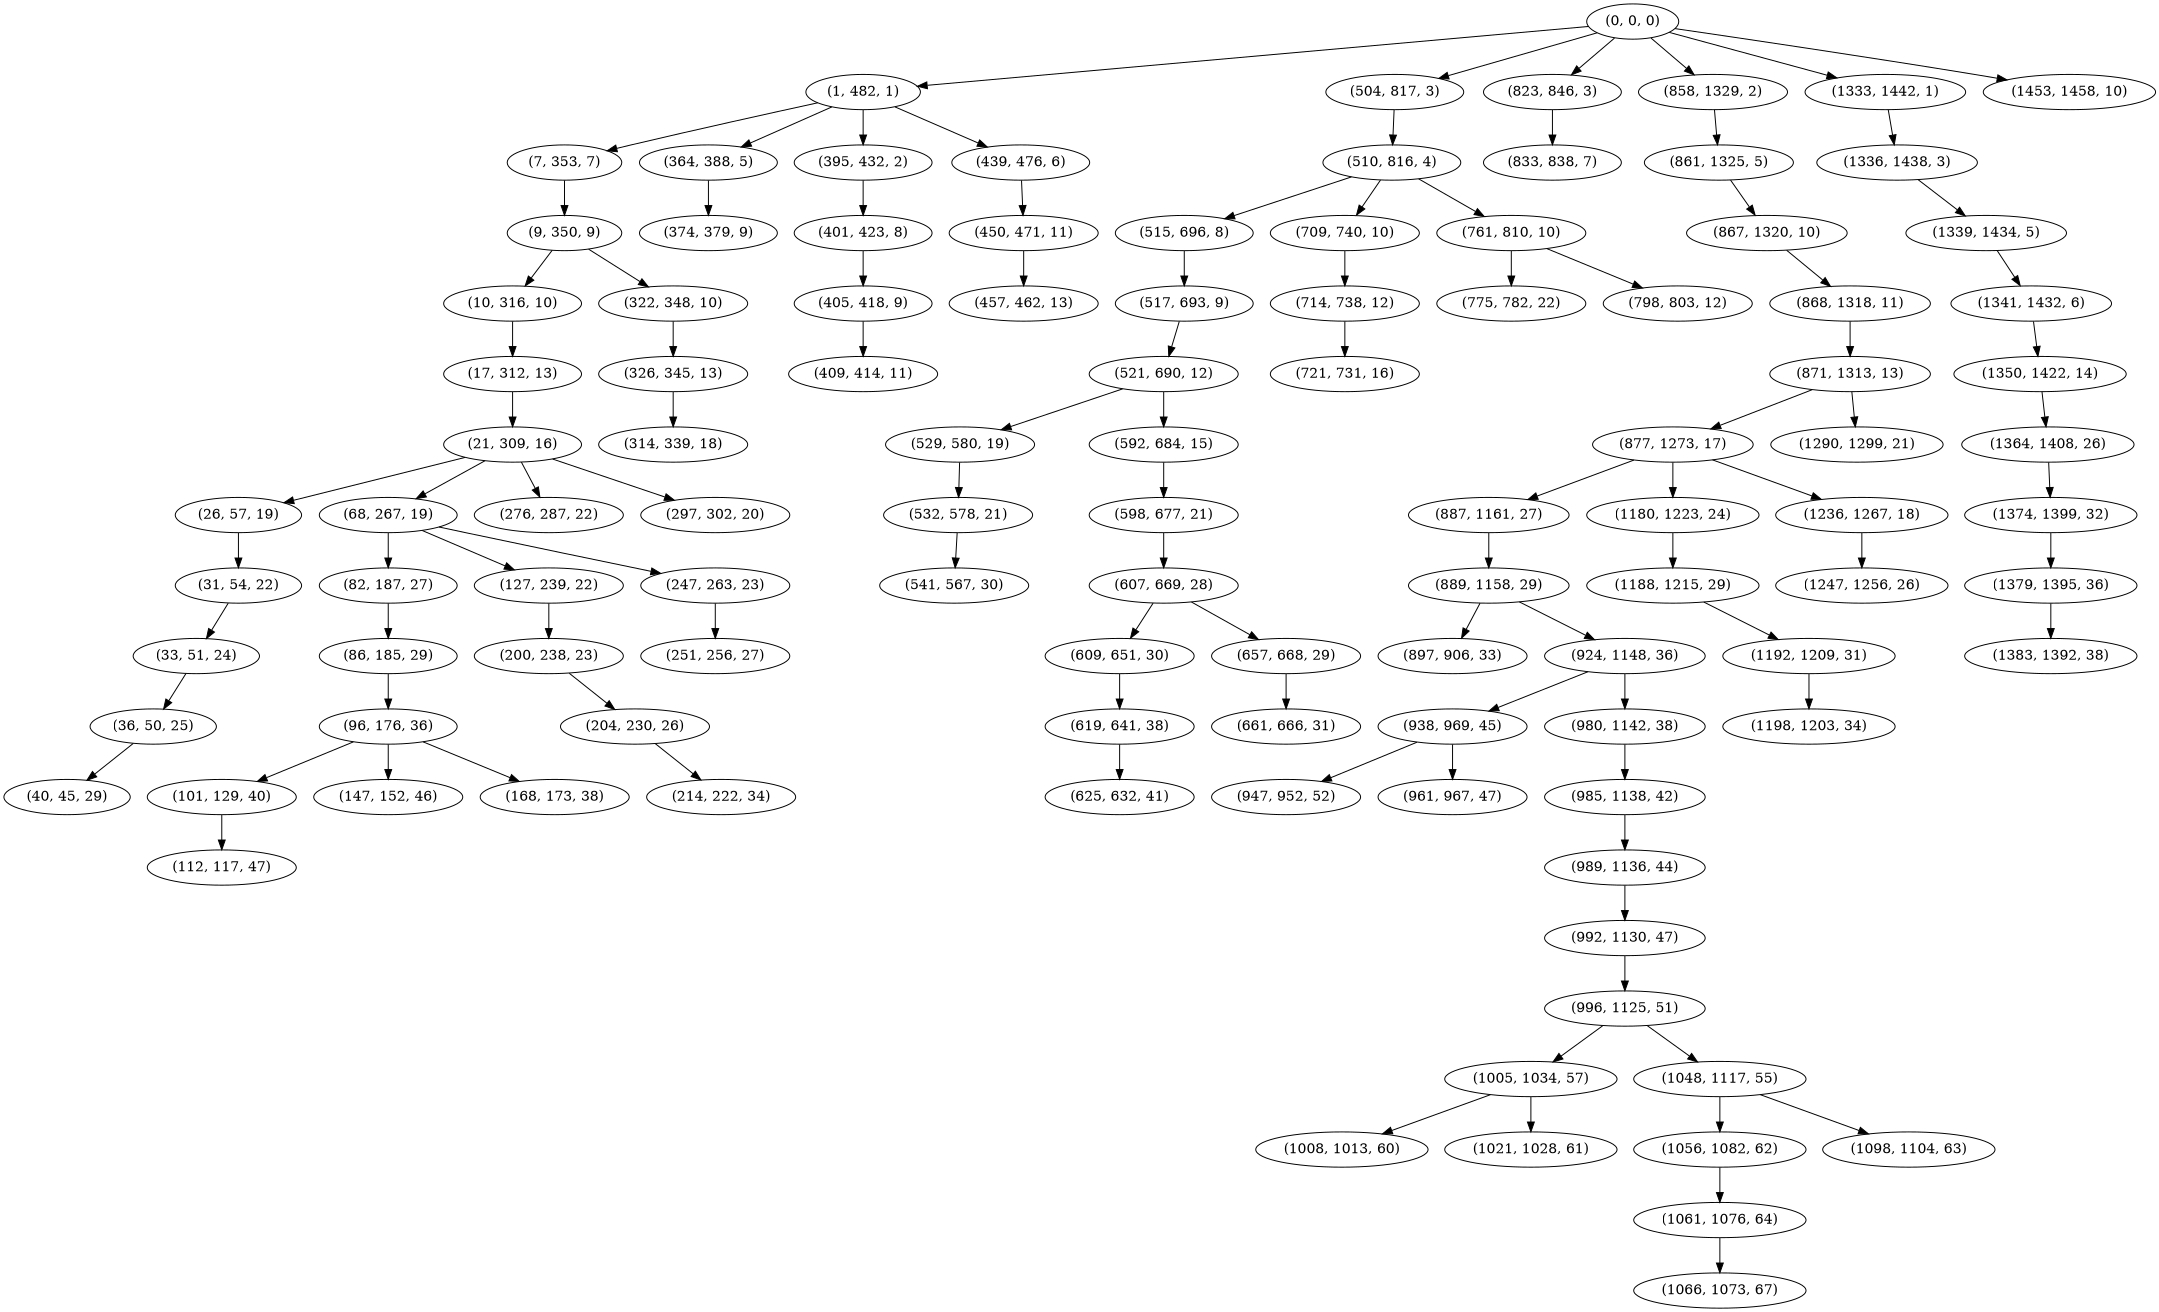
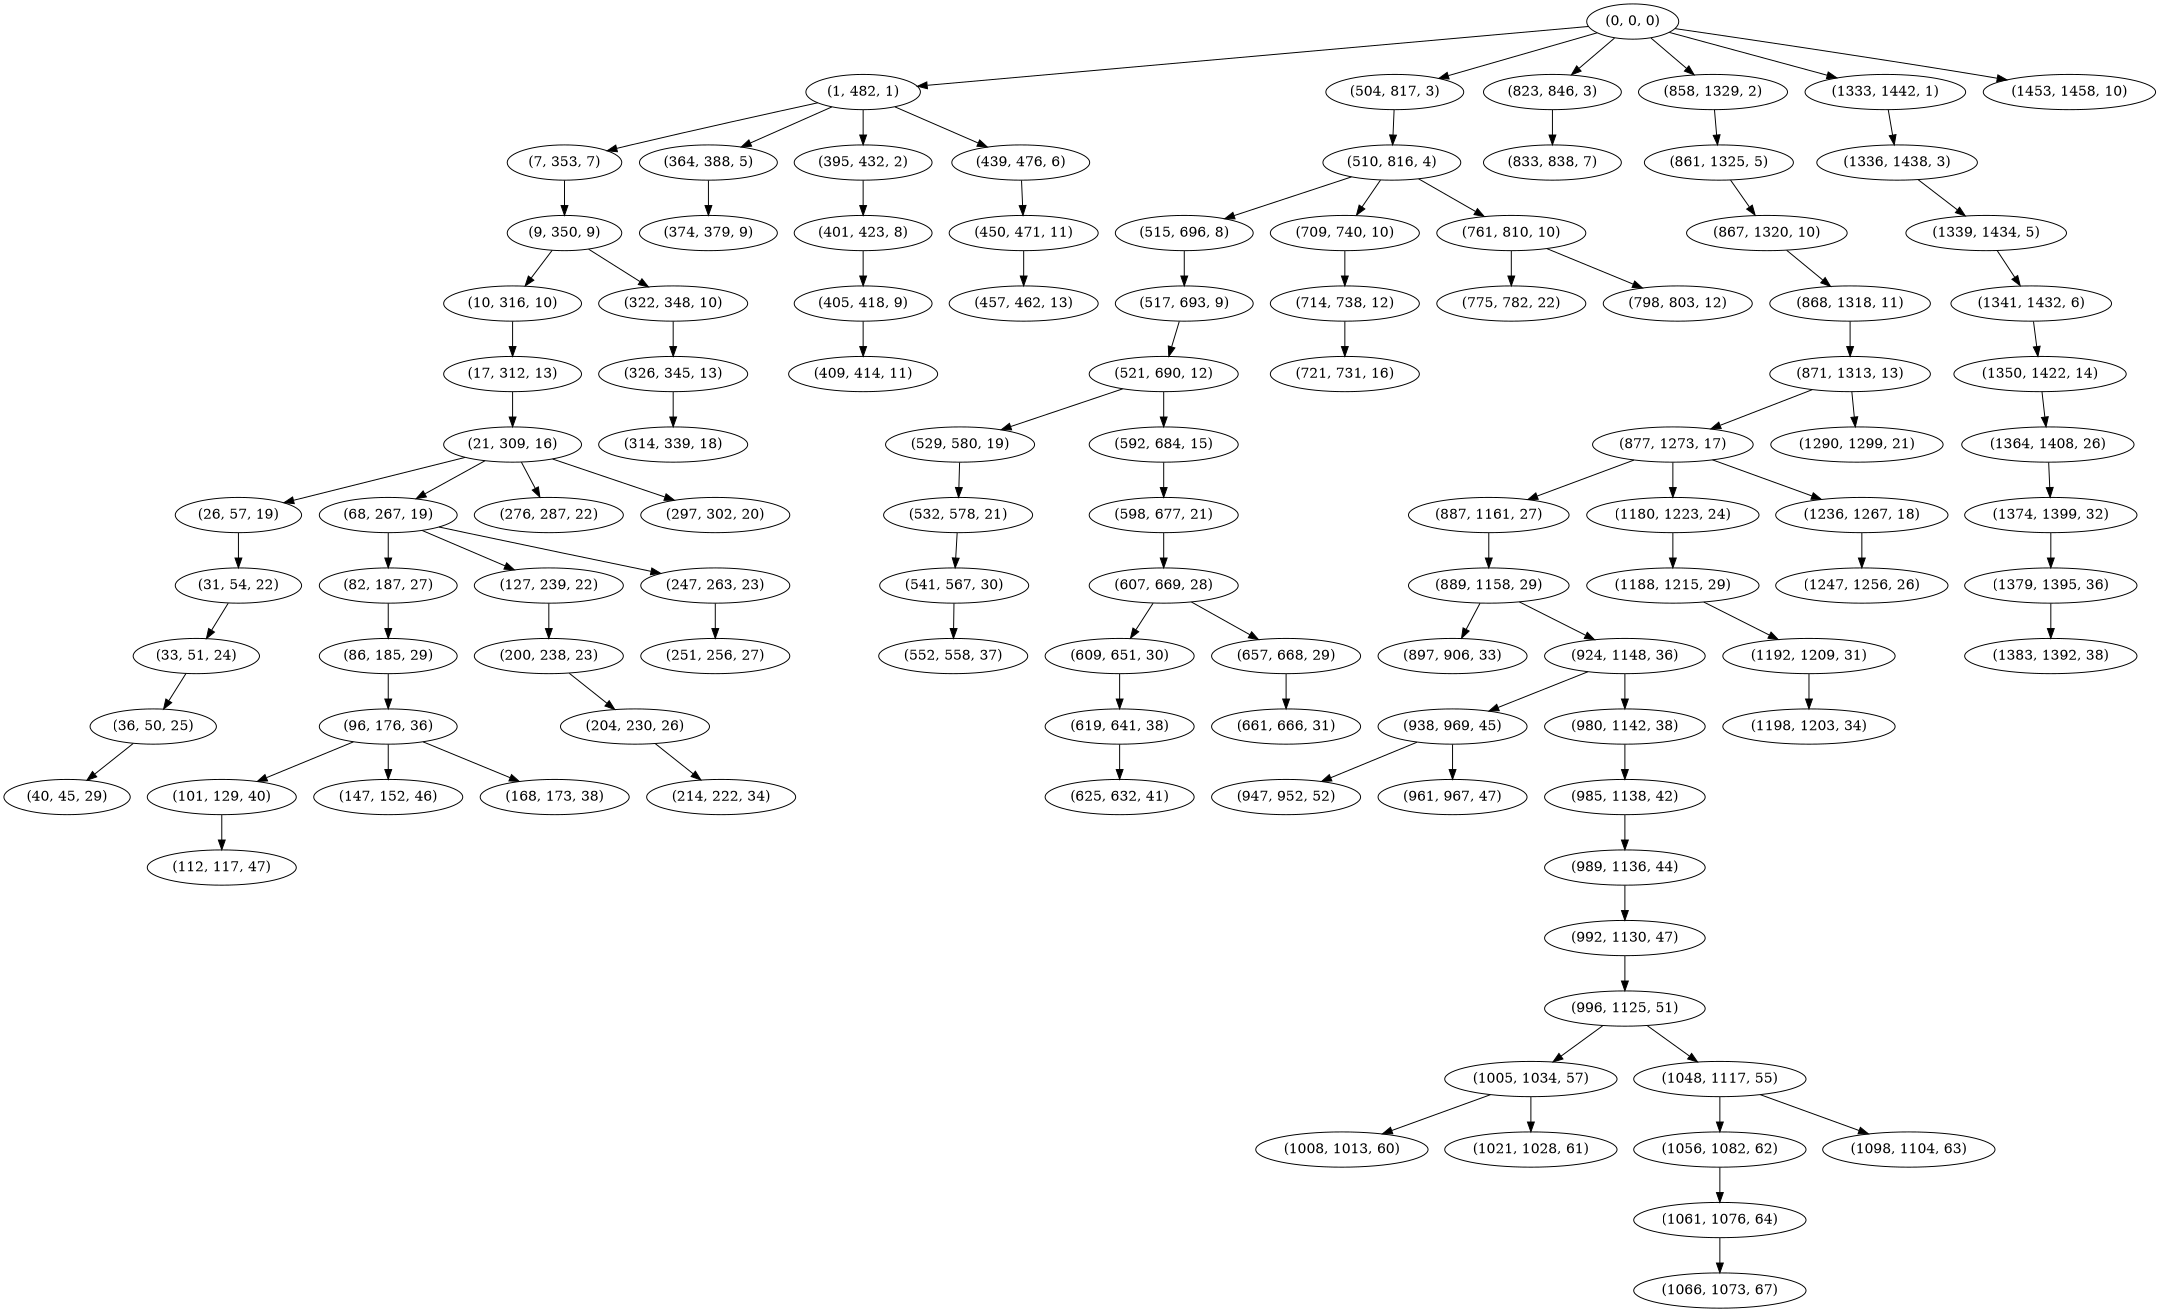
  digraph {
    "(0, 0, 0)"
    "(1, 482, 1)"
    "(504, 817, 3)"
    "(823, 846, 3)"
    "(858, 1329, 2)"
    "(1333, 1442, 1)"
    "(1453, 1458, 10)"
    "(7, 353, 7)"
    "(364, 388, 5)"
    "(395, 432, 2)"
    "(439, 476, 6)"
    "(510, 816, 4)"
    "(833, 838, 7)"
    "(861, 1325, 5)"
    "(1336, 1438, 3)"
    "(9, 350, 9)"
    "(374, 379, 9)"
    "(401, 423, 8)"
    "(450, 471, 11)"
    "(10, 316, 10)"
    "(322, 348, 10)"
    "(17, 312, 13)"
    "(326, 345, 13)"
    "(21, 309, 16)"
    "(26, 57, 19)"
    "(68, 267, 19)"
    "(276, 287, 22)"
    "(297, 302, 20)"
    "(31, 54, 22)"
    "(82, 187, 27)"
    n31 [label="(127, 239, 22)"]
    "(247, 263, 23)"
    "(33, 51, 24)"
    "(36, 50, 25)"
    "(40, 45, 29)"
    "(86, 185, 29)"
    "(200, 238, 23)"
    "(251, 256, 27)"
    "(96, 176, 36)"
    "(101, 129, 40)"
    "(147, 152, 46)"
    "(168, 173, 38)"
    "(112, 117, 47)"
    "(204, 230, 26)"
    "(214, 222, 34)"
    n46 [label="(314, 339, 18)"]
    "(405, 418, 9)"
    "(409, 414, 11)"
    "(457, 462, 13)"
    "(515, 696, 8)"
    "(709, 740, 10)"
    "(761, 810, 10)"
    "(517, 693, 9)"
    "(714, 738, 12)"
    "(775, 782, 22)"
    "(798, 803, 12)"
    "(521, 690, 12)"
    "(529, 580, 19)"
    "(592, 684, 15)"
    "(532, 578, 21)"
    "(598, 677, 21)"
    "(541, 567, 30)"
+   "(552, 558, 37)"
    "(607, 669, 28)"
    "(609, 651, 30)"
    "(657, 668, 29)"
    "(619, 641, 38)"
    "(661, 666, 31)"
    "(625, 632, 41)"
    "(721, 731, 16)"
    "(867, 1320, 10)"
    "(868, 1318, 11)"
    "(871, 1313, 13)"
    "(877, 1273, 17)"
    "(1290, 1299, 21)"
    "(887, 1161, 27)"
    "(1180, 1223, 24)"
    "(1236, 1267, 18)"
    "(889, 1158, 29)"
    "(1188, 1215, 29)"
    "(1247, 1256, 26)"
    "(897, 906, 33)"
    "(924, 1148, 36)"
    "(938, 969, 45)"
    "(980, 1142, 38)"
    "(947, 952, 52)"
    "(961, 967, 47)"
    "(985, 1138, 42)"
    "(989, 1136, 44)"
    "(992, 1130, 47)"
    "(996, 1125, 51)"
    "(1005, 1034, 57)"
    "(1048, 1117, 55)"
    "(1008, 1013, 60)"
    "(1021, 1028, 61)"
    "(1056, 1082, 62)"
    "(1098, 1104, 63)"
    "(1061, 1076, 64)"
    "(1066, 1073, 67)"
    "(1192, 1209, 31)"
    "(1198, 1203, 34)"
    "(1339, 1434, 5)"
    "(1341, 1432, 6)"
    "(1350, 1422, 14)"
    "(1364, 1408, 26)"
    "(1374, 1399, 32)"
    "(1379, 1395, 36)"
    "(1383, 1392, 38)"
    "(0, 0, 0)" -> "(1, 482, 1)"
    "(0, 0, 0)" -> "(504, 817, 3)"
    "(0, 0, 0)" -> "(823, 846, 3)"
    "(0, 0, 0)" -> "(858, 1329, 2)"
    "(0, 0, 0)" -> "(1333, 1442, 1)"
    "(0, 0, 0)" -> "(1453, 1458, 10)"
    "(1, 482, 1)" -> "(7, 353, 7)"
    "(1, 482, 1)" -> "(364, 388, 5)"
    "(1, 482, 1)" -> "(395, 432, 2)"
    "(1, 482, 1)" -> "(439, 476, 6)"
    "(504, 817, 3)" -> "(510, 816, 4)"
    "(823, 846, 3)" -> "(833, 838, 7)"
    "(858, 1329, 2)" -> "(861, 1325, 5)"
    "(1333, 1442, 1)" -> "(1336, 1438, 3)"
    "(7, 353, 7)" -> "(9, 350, 9)"
    "(364, 388, 5)" -> "(374, 379, 9)"
    "(395, 432, 2)" -> "(401, 423, 8)"
    "(439, 476, 6)" -> "(450, 471, 11)"
    "(510, 816, 4)" -> "(515, 696, 8)"
    "(510, 816, 4)" -> "(709, 740, 10)"
    "(510, 816, 4)" -> "(761, 810, 10)"
    "(861, 1325, 5)" -> "(867, 1320, 10)"
    "(1336, 1438, 3)" -> "(1339, 1434, 5)"
    "(9, 350, 9)" -> "(10, 316, 10)"
    "(9, 350, 9)" -> "(322, 348, 10)"
    "(401, 423, 8)" -> "(405, 418, 9)"
    "(450, 471, 11)" -> "(457, 462, 13)"
    "(10, 316, 10)" -> "(17, 312, 13)"
    "(322, 348, 10)" -> "(326, 345, 13)"
    "(17, 312, 13)" -> "(21, 309, 16)"
    "(326, 345, 13)" -> n46
    "(21, 309, 16)" -> "(26, 57, 19)"
    "(21, 309, 16)" -> "(68, 267, 19)"
    "(21, 309, 16)" -> "(276, 287, 22)"
    "(21, 309, 16)" -> "(297, 302, 20)"
    "(26, 57, 19)" -> "(31, 54, 22)"
    "(68, 267, 19)" -> "(82, 187, 27)"
    "(68, 267, 19)" -> n31
    "(68, 267, 19)" -> "(247, 263, 23)"
    "(31, 54, 22)" -> "(33, 51, 24)"
    "(82, 187, 27)" -> "(86, 185, 29)"
    n31 -> "(200, 238, 23)"
    "(247, 263, 23)" -> "(251, 256, 27)"
    "(33, 51, 24)" -> "(36, 50, 25)"
    "(36, 50, 25)" -> "(40, 45, 29)"
    "(86, 185, 29)" -> "(96, 176, 36)"
    "(200, 238, 23)" -> "(204, 230, 26)"
    "(96, 176, 36)" -> "(101, 129, 40)"
    "(96, 176, 36)" -> "(147, 152, 46)"
    "(96, 176, 36)" -> "(168, 173, 38)"
    "(101, 129, 40)" -> "(112, 117, 47)"
    "(204, 230, 26)" -> "(214, 222, 34)"
    "(405, 418, 9)" -> "(409, 414, 11)"
    "(515, 696, 8)" -> "(517, 693, 9)"
    "(709, 740, 10)" -> "(714, 738, 12)"
    "(761, 810, 10)" -> "(775, 782, 22)"
    "(761, 810, 10)" -> "(798, 803, 12)"
    "(517, 693, 9)" -> "(521, 690, 12)"
    "(714, 738, 12)" -> "(721, 731, 16)"
    "(521, 690, 12)" -> "(529, 580, 19)"
    "(521, 690, 12)" -> "(592, 684, 15)"
    "(529, 580, 19)" -> "(532, 578, 21)"
    "(592, 684, 15)" -> "(598, 677, 21)"
    "(532, 578, 21)" -> "(541, 567, 30)"
    "(598, 677, 21)" -> "(607, 669, 28)"
+   "(541, 567, 30)" -> "(552, 558, 37)"
    "(607, 669, 28)" -> "(609, 651, 30)"
    "(607, 669, 28)" -> "(657, 668, 29)"
    "(609, 651, 30)" -> "(619, 641, 38)"
    "(657, 668, 29)" -> "(661, 666, 31)"
    "(619, 641, 38)" -> "(625, 632, 41)"
    "(867, 1320, 10)" -> "(868, 1318, 11)"
    "(868, 1318, 11)" -> "(871, 1313, 13)"
    "(871, 1313, 13)" -> "(877, 1273, 17)"
    "(871, 1313, 13)" -> "(1290, 1299, 21)"
    "(877, 1273, 17)" -> "(887, 1161, 27)"
    "(877, 1273, 17)" -> "(1180, 1223, 24)"
    "(877, 1273, 17)" -> "(1236, 1267, 18)"
    "(887, 1161, 27)" -> "(889, 1158, 29)"
    "(1180, 1223, 24)" -> "(1188, 1215, 29)"
    "(1236, 1267, 18)" -> "(1247, 1256, 26)"
    "(889, 1158, 29)" -> "(897, 906, 33)"
    "(889, 1158, 29)" -> "(924, 1148, 36)"
    "(1188, 1215, 29)" -> "(1192, 1209, 31)"
    "(924, 1148, 36)" -> "(938, 969, 45)"
    "(924, 1148, 36)" -> "(980, 1142, 38)"
    "(938, 969, 45)" -> "(947, 952, 52)"
    "(938, 969, 45)" -> "(961, 967, 47)"
    "(980, 1142, 38)" -> "(985, 1138, 42)"
    "(985, 1138, 42)" -> "(989, 1136, 44)"
    "(989, 1136, 44)" -> "(992, 1130, 47)"
    "(992, 1130, 47)" -> "(996, 1125, 51)"
    "(996, 1125, 51)" -> "(1005, 1034, 57)"
    "(996, 1125, 51)" -> "(1048, 1117, 55)"
    "(1005, 1034, 57)" -> "(1008, 1013, 60)"
    "(1005, 1034, 57)" -> "(1021, 1028, 61)"
    "(1048, 1117, 55)" -> "(1056, 1082, 62)"
    "(1048, 1117, 55)" -> "(1098, 1104, 63)"
    "(1056, 1082, 62)" -> "(1061, 1076, 64)"
    "(1061, 1076, 64)" -> "(1066, 1073, 67)"
    "(1192, 1209, 31)" -> "(1198, 1203, 34)"
    "(1339, 1434, 5)" -> "(1341, 1432, 6)"
    "(1341, 1432, 6)" -> "(1350, 1422, 14)"
    "(1350, 1422, 14)" -> "(1364, 1408, 26)"
    "(1364, 1408, 26)" -> "(1374, 1399, 32)"
    "(1374, 1399, 32)" -> "(1379, 1395, 36)"
    "(1379, 1395, 36)" -> "(1383, 1392, 38)"
  }
